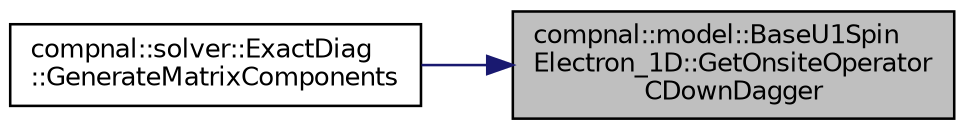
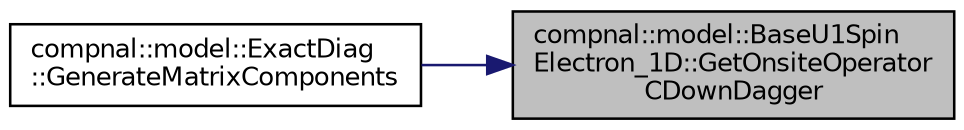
  digraph {
    rankdir=RL
    node [color=black fontname=Helvetica fontsize=10 shape=record style=filled]
    n1 [fillcolor=grey75 fontcolor=black height=0.2 label="compnal::model::BaseU1Spin\lElectron_1D::GetOnsiteOperator\lCDownDagger" width=0.4]
-   n2 [fillcolor=white height=0.2 label="compnal::solver::ExactDiag\l::GenerateMatrixComponents" width=0.4]
+   n2 [fillcolor=white height=0.2 label="compnal::model::ExactDiag\l::GenerateMatrixComponents" width=0.4]
    n1 -> n2 [color=midnightblue dir=back fontname=Helvetica fontsize=10 labelfontname=Helvetica labelfontsize=10 style=solid]
  }
